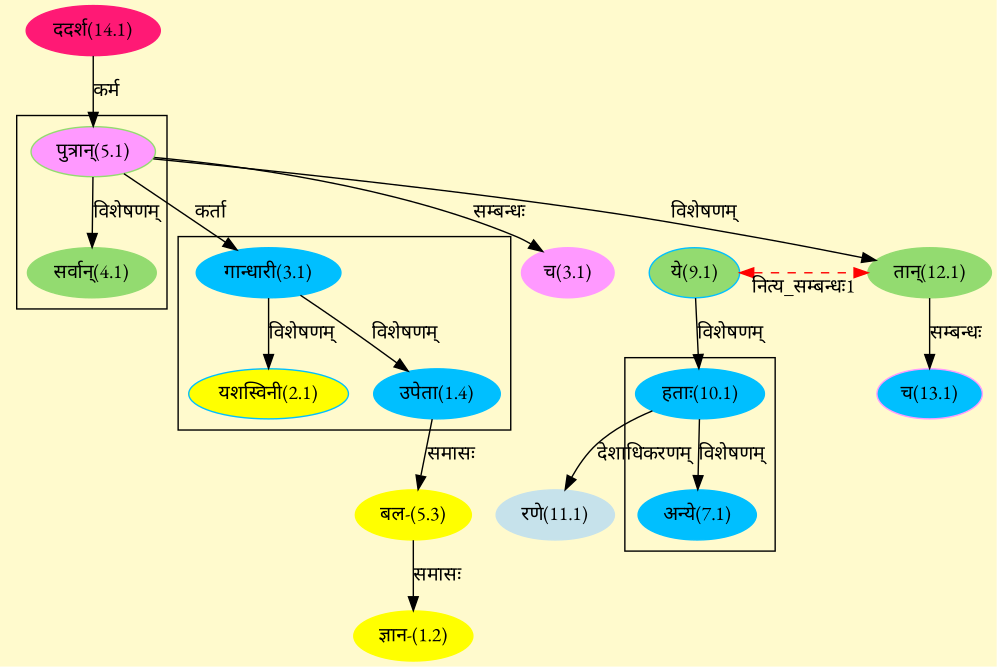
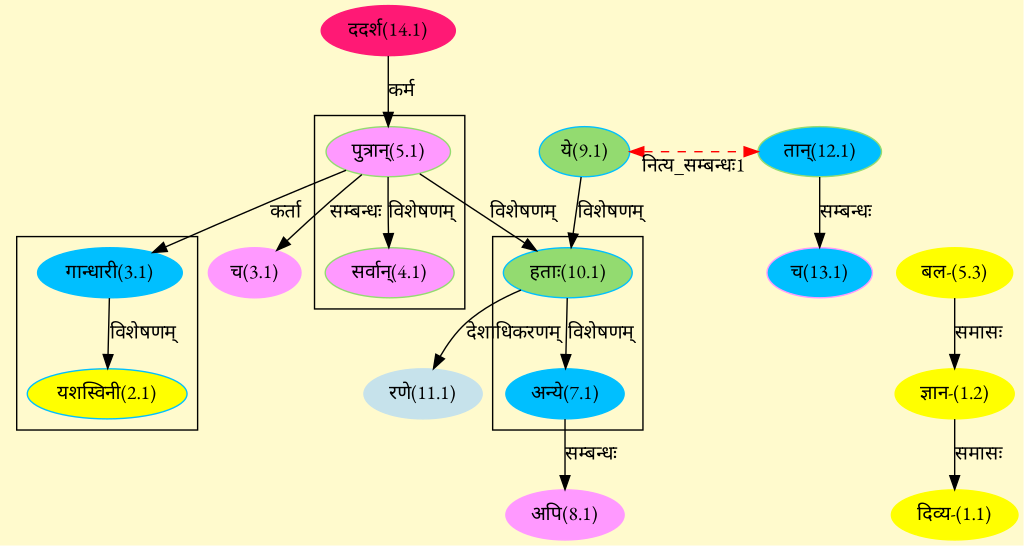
  digraph {
    bgcolor=lemonchiffon1
    compound=true
    fontname="EB Garamond"
    rankdir=BT
    node [color="#00BFFF" fontname="EB Garamond" style=filled]
    edge [dir=back fontname="EB Garamond"]
-   n1 [color="#93DB70" label="तान्(12.1)"]
+   n1 [color="#93DB70" label="तान्(12.1)" fillcolor="#00BFFF"]
    n2 [fillcolor="#93DB70" label="ये(9.1)"]
-   n3 [label="उपेता(1.4)"]
    n4 [label="गान्धारी(3.1)"]
    n5 [fillcolor="#FFFF00" label="यशस्विनी(2.1)"]
-   n6 [color="#93DB70" label="सर्वान्(4.1)"]
+   n6 [color="#93DB70" label="सर्वान्(4.1)" fillcolor="#FF99FF"]
    n7 [color="#93DB70" fillcolor="#FF99FF" label="पुत्रान्(5.1)"]
    n8 [label="अन्ये(7.1)"]
-   n9 [label="हताः(10.1)"]
+   n9 [label="हताः(10.1)" fillcolor="#93DB70"]
    n10 [color="#FF1975" label="ददर्श(14.1)"]
+   n11 [color="#FFFF00" label="दिव्य-(1.1)"]
    n12 [color="#FFFF00" label="ज्ञान-(1.2)"]
    n13 [color="#FFFF00" label="बल-(5.3)"]
    n14 [color="#FF99FF" label="च(3.1)"]
+   n15 [color="#FF99FF" label="अपि(8.1)"]
    n16 [color="#C6E2EB" label="रणे(11.1)"]
    n17 [color="#FF99FF" fillcolor="#00BFFF" label="च(13.1)"]
    subgraph sub_1 {
      rank=same
      n1
      n2
    }
    subgraph cluster_2 {
-     n3
      n4
      n5
    }
    subgraph cluster_3 {
      n6
      n7
    }
    subgraph cluster_4 {
      n8
      n9
    }
-   n1 -> n7 [label="विशेषणम्"]
+   n9 -> n7 [label="विशेषणम्"]
    n2 -> n1 [color=red dir=both label="नित्य_सम्बन्धः1" style=dashed]
-   n3 -> n4 [label="विशेषणम्"]
    n4 -> n7 [label="कर्ता"]
    n5 -> n4 [label="विशेषणम्"]
    n6 -> n7 [label="विशेषणम्"]
    n7 -> n10 [label="कर्म"]
    n8 -> n9 [label="विशेषणम्"]
    n9 -> n2 [label="विशेषणम्"]
+   n11 -> n12 [label="समासः"]
    n12 -> n13 [label="समासः"]
-   n13 -> n3 [label="समासः"]
    n14 -> n7 [label="सम्बन्धः"]
+   n15 -> n8 [label="सम्बन्धः"]
    n16 -> n9 [label="देशाधिकरणम्"]
    n17 -> n1 [label="सम्बन्धः"]
  }
